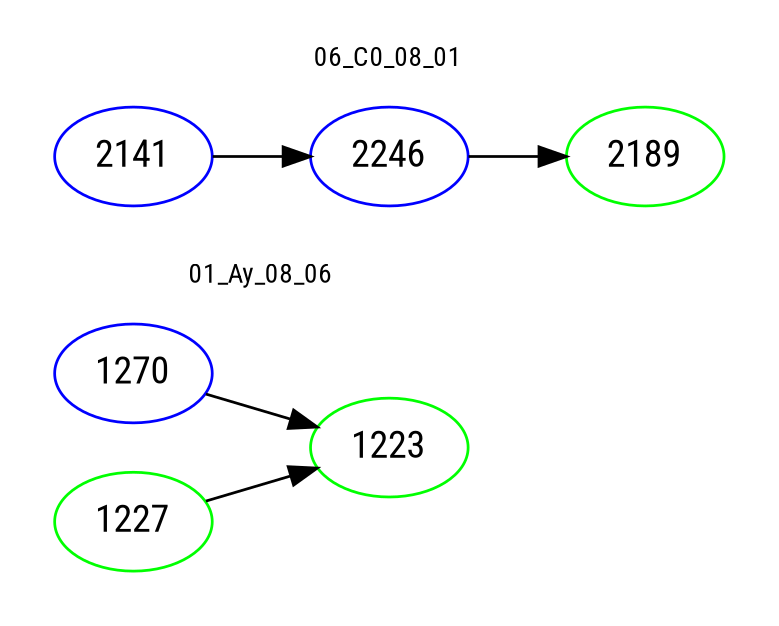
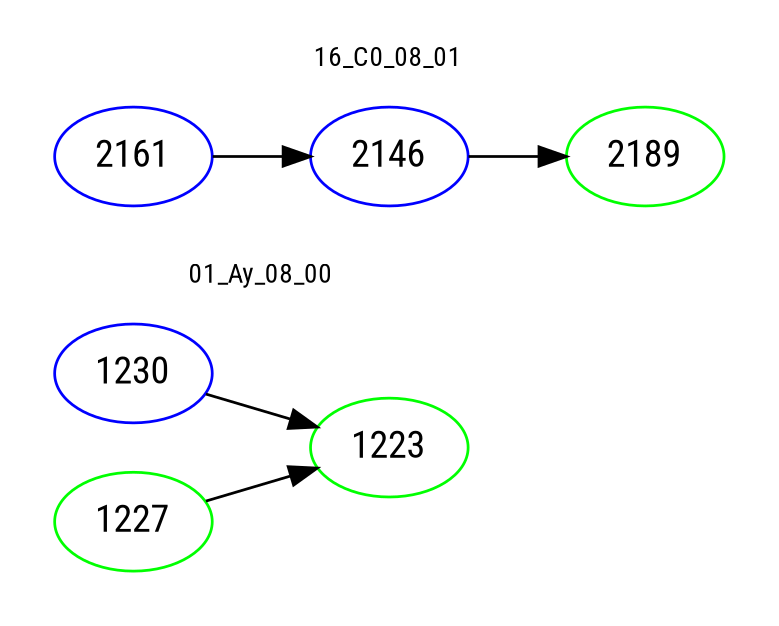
  digraph {
    fontname="Roboto Condensed"
    rankdir=LR
    node [color=blue fontname="Roboto Condensed"]
    edge [color=black fontname="Roboto Condensed"]
-   n1 [label=1270]
+   n1 [label=1230]
    n2 [color=green label=1223]
    n3 [color=green label=1227]
-   n4 [label=2141]
-   n5 [label=2246]
+   n4 [label=2161]
+   n5 [label=2146]
    n6 [color=green label=2189]
    subgraph cluster_1 {
      color=white
      fontsize=10
-     label="01_Ay_08_06"
+     label="01_Ay_08_00"
      n1
      n2
      n3
    }
    subgraph cluster_2 {
      color=white
      fontsize=10
-     label="06_C0_08_01"
+     label="16_C0_08_01"
      n4
      n5
      n6
    }
    n1 -> n2
    n3 -> n2
    n4 -> n5
    n5 -> n6
  }
